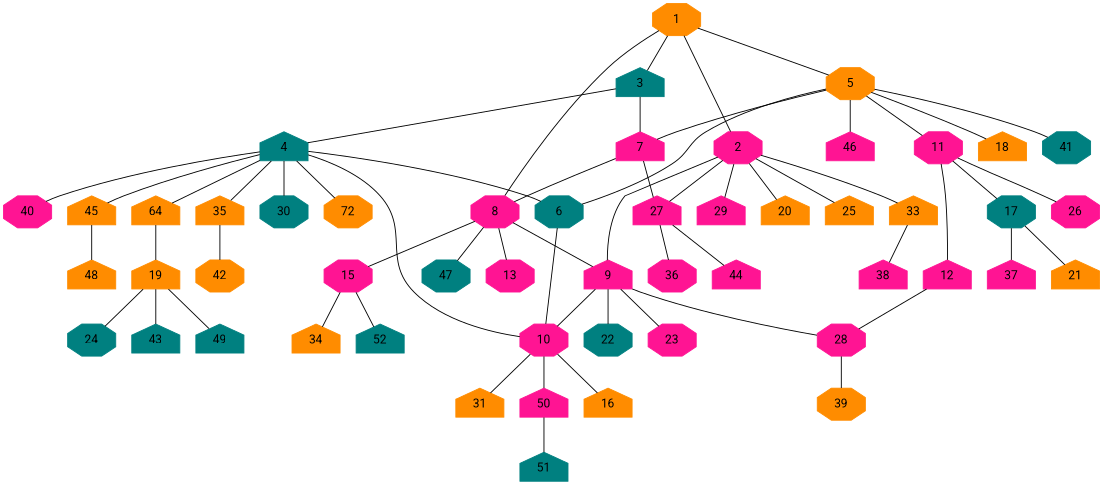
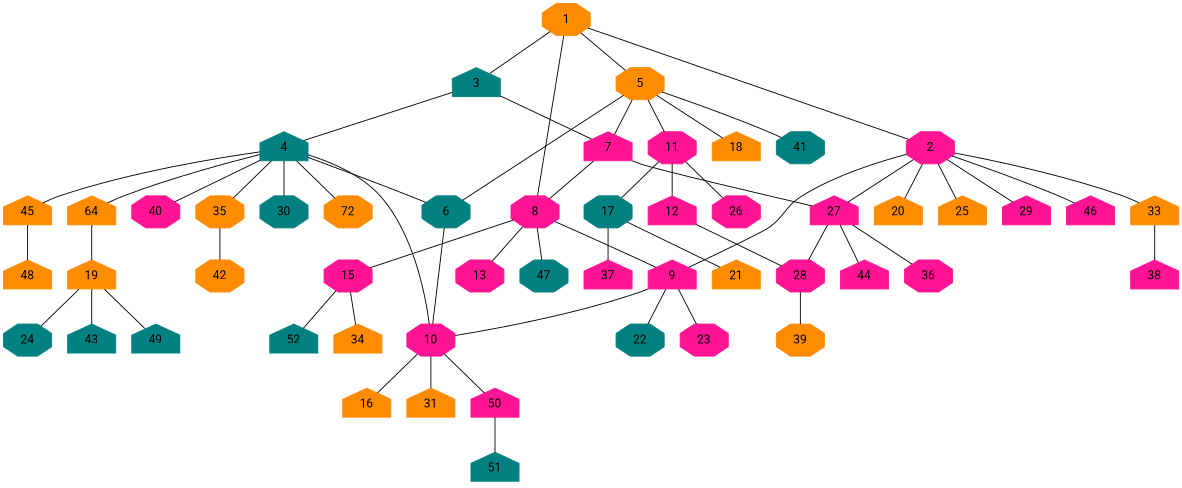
  graph {
    fontname=Roboto
    node [color=deeppink fontname=Roboto shape=house style=filled]
    edge [fontname=Roboto]
    1 [color=darkorange shape=octagon]
    2 [shape=octagon]
    3 [color=teal]
    5 [color=darkorange shape=octagon]
    8 [shape=octagon]
    9
    20 [color=darkorange]
    25 [color=darkorange]
    27
    29
    33 [color=darkorange]
    4 [color=teal]
    7
    6 [color=teal shape=octagon]
    11 [shape=octagon]
    18 [color=darkorange]
    41 [color=teal shape=octagon]
    46
    13 [shape=octagon]
    15 [shape=octagon]
    47 [color=teal shape=octagon]
    10 [shape=octagon]
    22 [color=teal shape=octagon]
    23 [shape=octagon]
    28 [shape=octagon]
    36 [shape=octagon]
    44
    38
    n29 [color=darkorange label=64]
    30 [color=teal shape=octagon]
    n31 [color=darkorange label=72 shape=octagon]
-   35 [color=darkorange]
+   35 [color=darkorange shape=octagon]
    40 [shape=octagon]
    45 [color=darkorange]
    16 [color=darkorange]
    31 [color=darkorange]
    50
    19 [color=darkorange]
    42 [color=darkorange shape=octagon]
    48 [color=darkorange]
    12
    17 [color=teal shape=octagon]
    26 [shape=octagon]
    34 [color=darkorange]
    52 [color=teal]
    39 [color=darkorange shape=octagon]
    51 [color=teal]
    21 [color=darkorange]
    37
    24 [color=teal shape=octagon]
    43 [color=teal]
    49 [color=teal]
    1 -- 2
    1 -- 3
    1 -- 5
    1 -- 8
    2 -- 9
    2 -- 20
    2 -- 25
    2 -- 27
    2 -- 29
    2 -- 33
    3 -- 4
    3 -- 7
    5 -- 7
    5 -- 6
    5 -- 11
    5 -- 18
    5 -- 41
-   5 -- 46
+   2 -- 46
    8 -- 9
    8 -- 13
    8 -- 15
    8 -- 47
    9 -- 10
    9 -- 22
    9 -- 23
-   9 -- 28
+   27 -- 28
    27 -- 36
    27 -- 44
    33 -- 38
    4 -- 6
    4 -- 10
    4 -- n29
    4 -- 30
    4 -- n31
    4 -- 35
    4 -- 40
    4 -- 45
    7 -- 8
    7 -- 27
    6 -- 10
    11 -- 12
    11 -- 17
    11 -- 26
    15 -- 34
    15 -- 52
    10 -- 16
    10 -- 31
    10 -- 50
    28 -- 39
    n29 -- 19
    35 -- 42
    45 -- 48
    50 -- 51
    19 -- 24
    19 -- 43
    19 -- 49
    12 -- 28
    17 -- 21
    17 -- 37
  }
